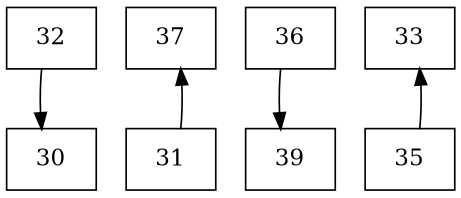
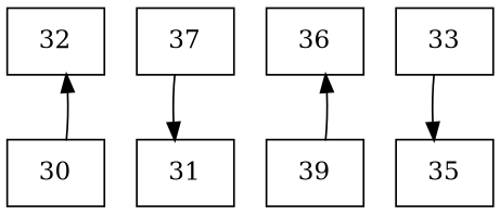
  digraph {
    node [shape=record]
    n1 [label="{32}"]
    n2 [label="{30}"]
    n3 [label="{37}"]
    n4 [label="{31}"]
    n5 [label="{36}"]
    n6 [label="{39}"]
    n7 [label="{33}"]
    n8 [label="{35}"]
-   n1 -> n2
-   n4 -> n3
-   n5 -> n6
-   n8 -> n7
+   n2 -> n1
+   n3 -> n4
+   n6 -> n5
+   n7 -> n8
  }
